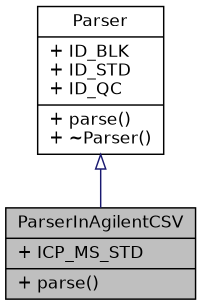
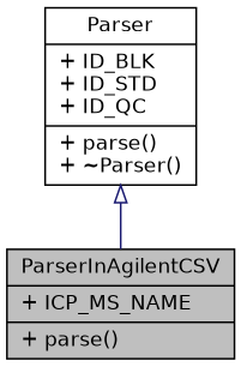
  digraph {
    node [color=black fontname=Helvetica fontsize=12 shape=record style=filled]
-   n1 [fillcolor=grey75 fontcolor=black height=0.2 label="{ParserInAgilentCSV\n|+ ICP_MS_STD\l|+ parse()\l}" width=0.4]
+   n1 [fillcolor=grey75 fontcolor=black height=0.2 label="{ParserInAgilentCSV\n|+ ICP_MS_NAME\l|+ parse()\l}" width=0.4]
    n2 [fillcolor=white height=0.2 label="{Parser\n|+ ID_BLK\l+ ID_STD\l+ ID_QC\l|+ parse()\l+ ~Parser()\l}" width=0.4]
    n2 -> n1 [arrowtail=onormal color=midnightblue dir=back fontname=Helvetica fontsize=12 labelfontname=Helvetica labelfontsize=12 style=solid]
  }
